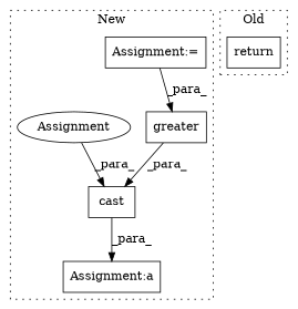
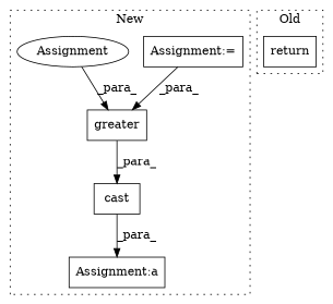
  digraph {
    node [a=32 l=1 shape=box]
    n1 [l="8,1" label=greater s="11134,11153"]
    n2 [a=7 label="Assignment:=" s=11011]
    n3 [a=34 label=Assignment s=11152 shape=ellipse]
    n4 [l="5,1" label=cast s="11297,11335"]
    n5 [a=27 l=3 label="Assignment:a" s=11280]
    n6 [a=41 l=7 label=return s=10000]
    subgraph cluster_1 {
      label=New
      style=dotted
      n1
      n2
      n3
      n4
      n5
    }
    subgraph cluster_2 {
      label=Old
      style=dotted
      n6
    }
    n1 -> n4 [label=_para_]
    n2 -> n1 [label=_para_]
-   n3 -> n4 [label=_para_]
+   n3 -> n1 [label=_para_]
    n4 -> n5 [label=_para_]
  }
